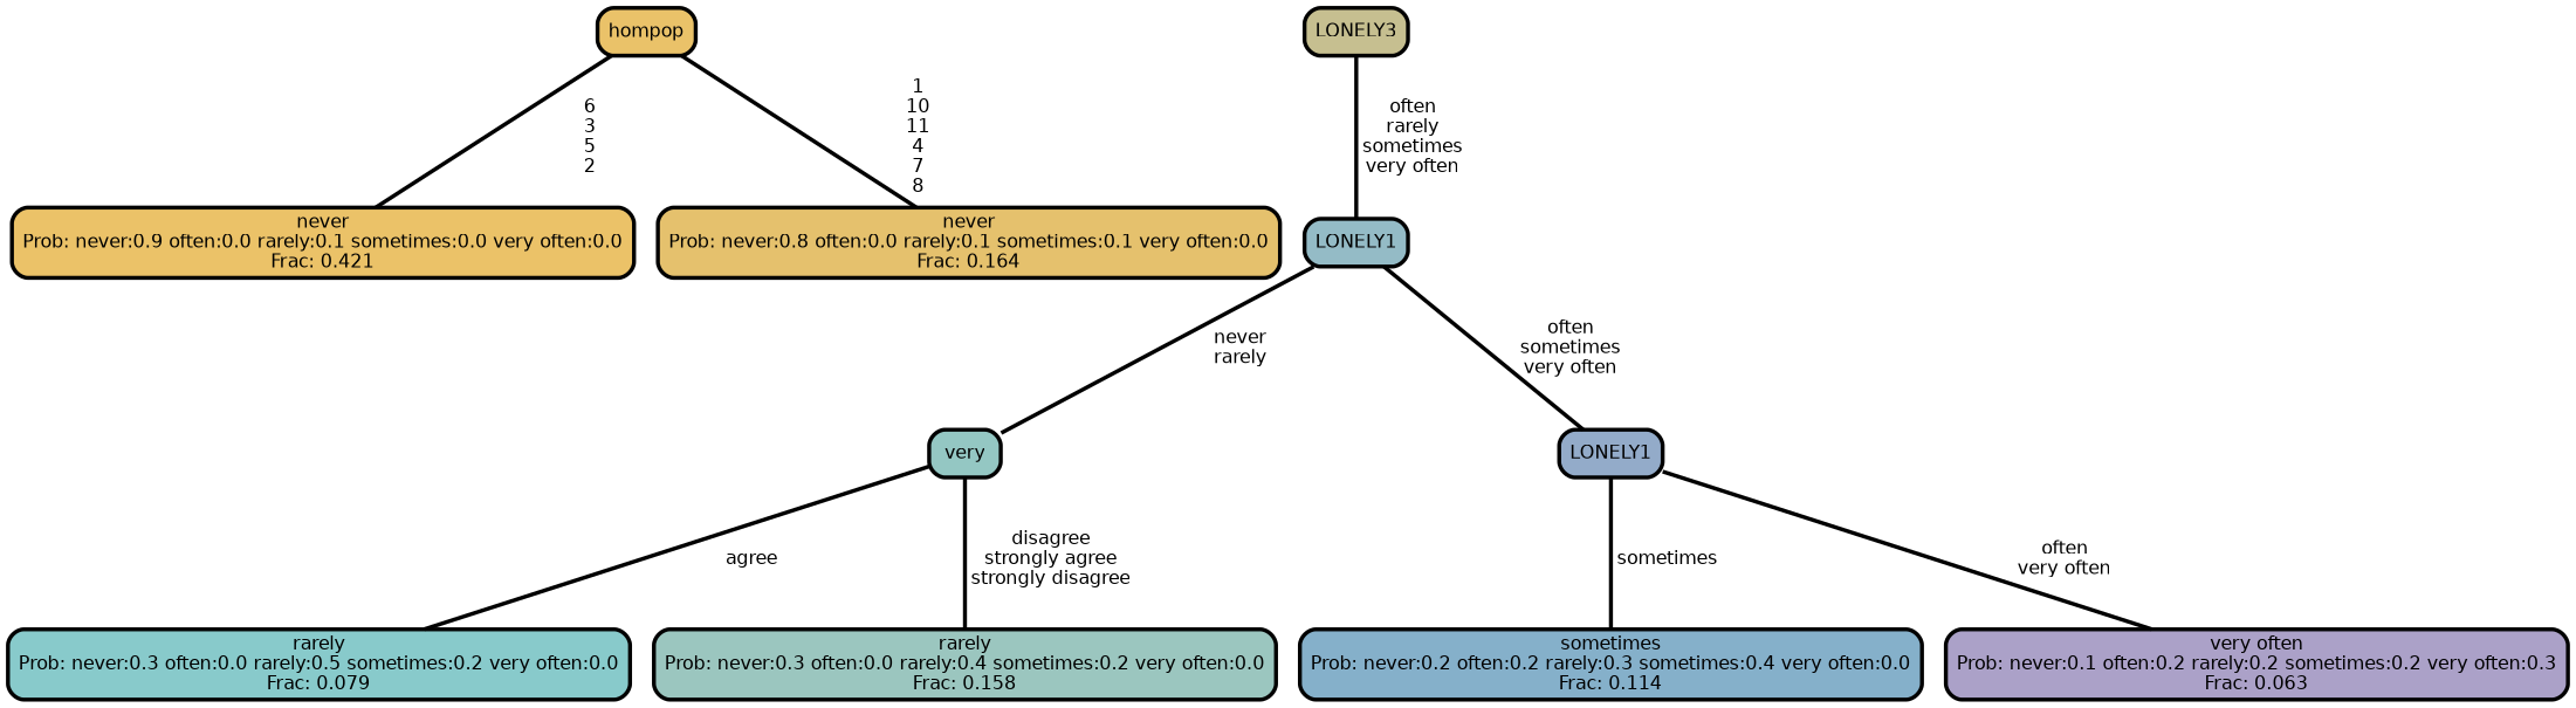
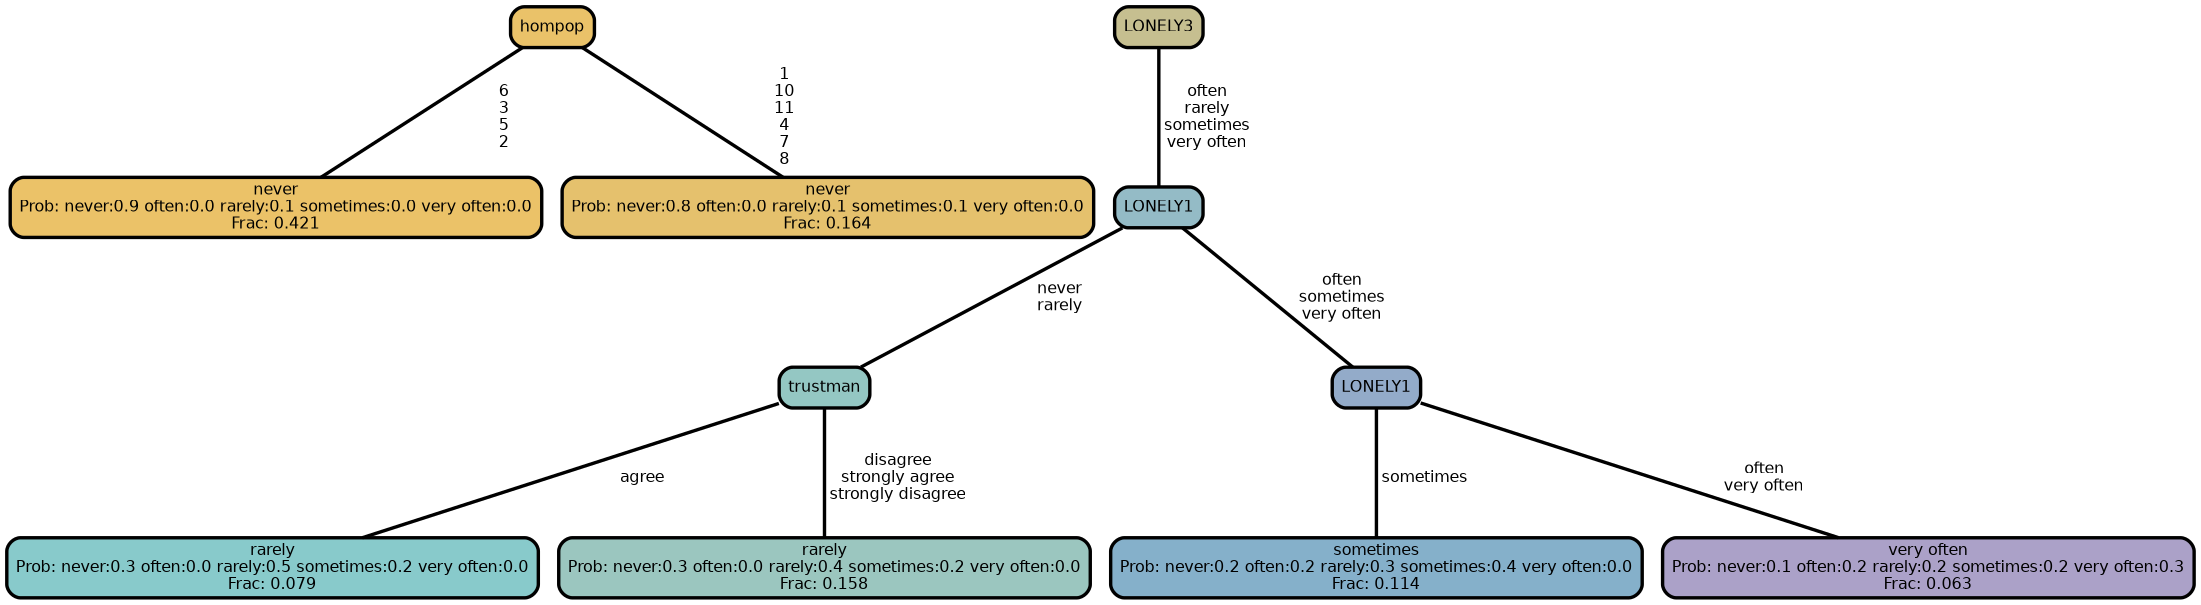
  graph {
    ranksep="0 equally"
    splines=straight
    node [color=black fontcolor=black fontname=helvetica penwidth=3 shape=box style="filled, rounded"]
    edge [color=black fontname=helvetica penwidth=3]
    n1 [fillcolor="#ebc268" label="never\nProb: never:0.9 often:0.0 rarely:0.1 sometimes:0.0 very often:0.0\nFrac: 0.421"]
    n2 [fillcolor="#eac269" label=hompop]
    n3 [fillcolor="#e5c16d" label="never\nProb: never:0.8 often:0.0 rarely:0.1 sometimes:0.1 very often:0.0\nFrac: 0.164"]
    n4 [fillcolor="#c6bf90" label=LONELY3]
    n5 [fillcolor="#94bbc6" label=LONELY1]
-   n6 [fillcolor="#94c7c3" label=very]
+   n6 [fillcolor="#94c7c3" label=trustman]
    n7 [fillcolor="#93abc9" label=LONELY1]
    n8 [fillcolor="#88cacb" label="rarely\nProb: never:0.3 often:0.0 rarely:0.5 sometimes:0.2 very often:0.0\nFrac: 0.079"]
    n9 [fillcolor="#9bc6bf" label="rarely\nProb: never:0.3 often:0.0 rarely:0.4 sometimes:0.2 very often:0.0\nFrac: 0.158"]
    n10 [fillcolor="#85b0ca" label="sometimes\nProb: never:0.2 often:0.2 rarely:0.3 sometimes:0.4 very often:0.0\nFrac: 0.114"]
    n11 [fillcolor="#aba1c8" label="very often\nProb: never:0.1 often:0.2 rarely:0.2 sometimes:0.2 very often:0.3\nFrac: 0.063"]
    subgraph sub_1 {
      rank=same
    }
    n2 -- n1 [label=" 6\n 3\n 5\n 2"]
    n2 -- n3 [label=" 1\n 10\n 11\n 4\n 7\n 8"]
    n4 -- n5 [label=" often\n rarely\n sometimes\n very often"]
    n5 -- n6 [label=" never\n rarely"]
    n5 -- n7 [label=" often\n sometimes\n very often"]
    n6 -- n8 [label=" agree"]
    n6 -- n9 [label=" disagree\n strongly agree\n strongly disagree"]
    n7 -- n10 [label=" sometimes"]
    n7 -- n11 [label=" often\n very often"]
  }
